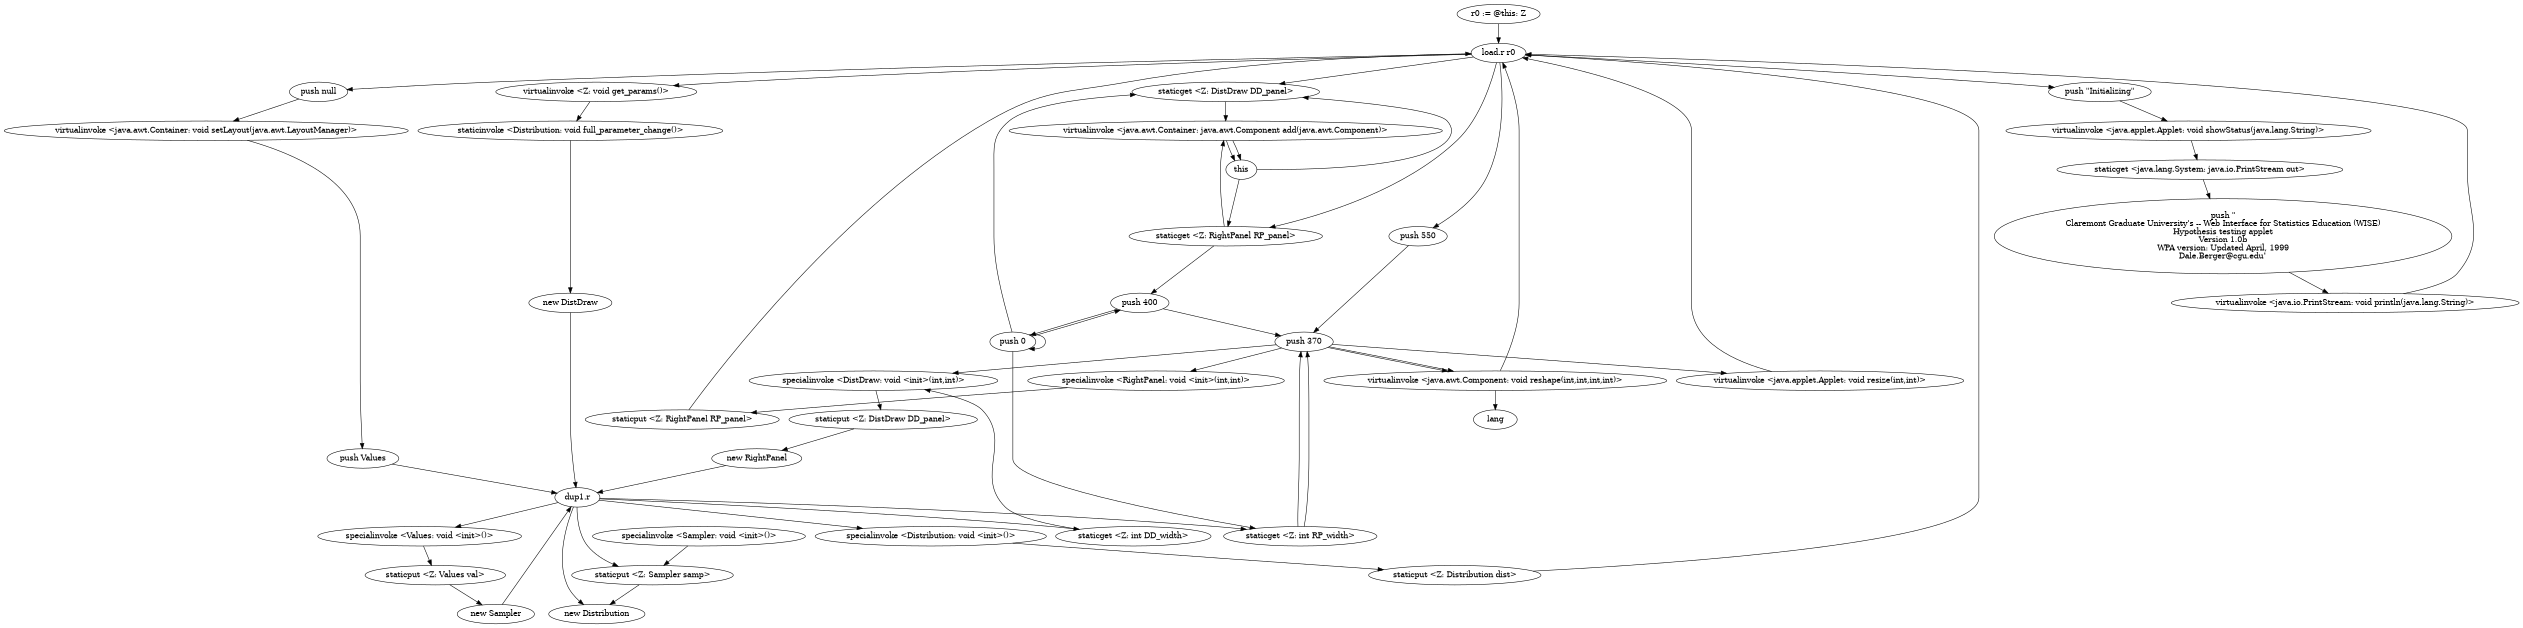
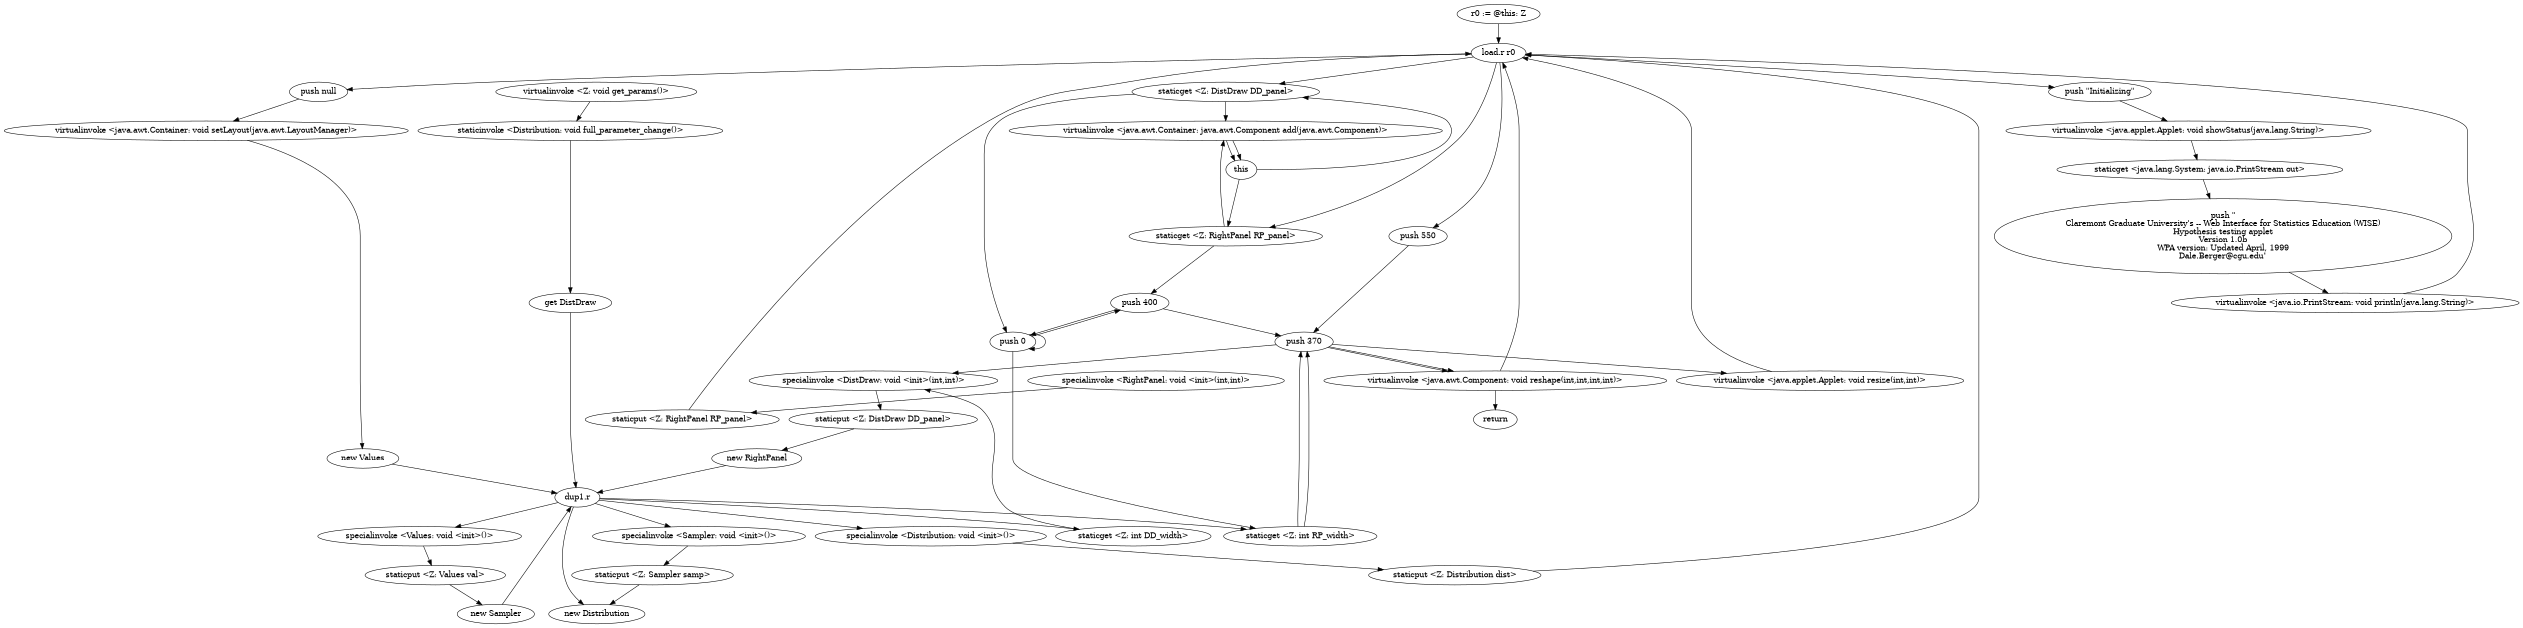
  digraph {
    "r0 := @this: Z"
    "load.r r0"
    "push 550"
    "push null"
    "virtualinvoke <Z: void get_params()>"
    "push \"Initializing\""
    "staticget <Z: DistDraw DD_panel>"
    "staticget <Z: RightPanel RP_panel>"
    "push 370"
    "virtualinvoke <java.awt.Container: void setLayout(java.awt.LayoutManager)>"
    "staticinvoke <Distribution: void full_parameter_change()>"
    "virtualinvoke <java.applet.Applet: void showStatus(java.lang.String)>"
    "virtualinvoke <java.awt.Container: java.awt.Component add(java.awt.Component)>"
    "push 0"
    "push 400"
    "virtualinvoke <java.applet.Applet: void resize(int,int)>"
    "specialinvoke <DistDraw: void <init>(int,int)>"
    "specialinvoke <RightPanel: void <init>(int,int)>"
    "virtualinvoke <java.awt.Component: void reshape(int,int,int,int)>"
    "staticput <Z: DistDraw DD_panel>"
    "staticput <Z: RightPanel RP_panel>"
-   return [label=lang]
-   "new Values" [label="push Values"]
+   return
+   "new Values"
    "dup1.r"
    "specialinvoke <Values: void <init>()>"
    "specialinvoke <Sampler: void <init>()>"
    "specialinvoke <Distribution: void <init>()>"
    "staticget <Z: int DD_width>"
    "staticget <Z: int RP_width>"
    "new Distribution"
    "staticput <Z: Values val>"
    "staticput <Z: Sampler samp>"
    "staticput <Z: Distribution dist>"
    "new Sampler"
-   "new DistDraw"
+   "new DistDraw" [label="get DistDraw"]
    "new RightPanel"
    "staticget <java.lang.System: java.io.PrintStream out>"
    "push \"\nClaremont Graduate University\'s -- Web Interface for Statistics Education (WISE)\nHypothesis testing applet\nVersion 1.0b\nWPA version: Updated April, 1999\nDale.Berger@cgu.edu\""
    "virtualinvoke <java.io.PrintStream: void println(java.lang.String)>"
    n40 [label=this]
    "r0 := @this: Z" -> "load.r r0"
    "load.r r0" -> "push 550"
    "load.r r0" -> "push null"
-   "load.r r0" -> "virtualinvoke <Z: void get_params()>"
    "load.r r0" -> "push \"Initializing\""
    "load.r r0" -> "staticget <Z: DistDraw DD_panel>"
    "load.r r0" -> "staticget <Z: RightPanel RP_panel>"
    "push 550" -> "push 370"
    "push null" -> "virtualinvoke <java.awt.Container: void setLayout(java.awt.LayoutManager)>"
    "virtualinvoke <Z: void get_params()>" -> "staticinvoke <Distribution: void full_parameter_change()>"
    "push \"Initializing\"" -> "virtualinvoke <java.applet.Applet: void showStatus(java.lang.String)>"
    "staticget <Z: DistDraw DD_panel>" -> "virtualinvoke <java.awt.Container: java.awt.Component add(java.awt.Component)>"
-   "push 0" -> "staticget <Z: DistDraw DD_panel>"
+   "staticget <Z: DistDraw DD_panel>" -> "push 0"
    "staticget <Z: RightPanel RP_panel>" -> "virtualinvoke <java.awt.Container: java.awt.Component add(java.awt.Component)>"
    "staticget <Z: RightPanel RP_panel>" -> "push 400"
    "push 370" -> "virtualinvoke <java.applet.Applet: void resize(int,int)>"
    "push 370" -> "specialinvoke <DistDraw: void <init>(int,int)>"
-   "push 370" -> "specialinvoke <RightPanel: void <init>(int,int)>"
    "push 370" -> "virtualinvoke <java.awt.Component: void reshape(int,int,int,int)>"
    "push 370" -> "virtualinvoke <java.awt.Component: void reshape(int,int,int,int)>"
    "virtualinvoke <java.awt.Container: void setLayout(java.awt.LayoutManager)>" -> "new Values"
    "staticinvoke <Distribution: void full_parameter_change()>" -> "new DistDraw"
    "virtualinvoke <java.applet.Applet: void showStatus(java.lang.String)>" -> "staticget <java.lang.System: java.io.PrintStream out>"
    "virtualinvoke <java.awt.Container: java.awt.Component add(java.awt.Component)>" -> n40
    "virtualinvoke <java.awt.Container: java.awt.Component add(java.awt.Component)>" -> n40
    "push 0" -> "push 0"
    "push 0" -> "push 400"
    "push 0" -> "staticget <Z: int RP_width>"
    "push 400" -> "push 370"
    "push 400" -> "push 0"
    "virtualinvoke <java.applet.Applet: void resize(int,int)>" -> "load.r r0"
    "specialinvoke <DistDraw: void <init>(int,int)>" -> "staticput <Z: DistDraw DD_panel>"
    "specialinvoke <RightPanel: void <init>(int,int)>" -> "staticput <Z: RightPanel RP_panel>"
    "virtualinvoke <java.awt.Component: void reshape(int,int,int,int)>" -> "load.r r0"
    "virtualinvoke <java.awt.Component: void reshape(int,int,int,int)>" -> return
    "staticput <Z: DistDraw DD_panel>" -> "new RightPanel"
    "staticput <Z: RightPanel RP_panel>" -> "load.r r0"
    "new Values" -> "dup1.r"
    "dup1.r" -> "specialinvoke <Values: void <init>()>"
-   "dup1.r" -> "staticput <Z: Sampler samp>"
+   "dup1.r" -> "specialinvoke <Sampler: void <init>()>"
    "dup1.r" -> "specialinvoke <Distribution: void <init>()>"
    "dup1.r" -> "staticget <Z: int DD_width>"
    "dup1.r" -> "staticget <Z: int RP_width>"
    "dup1.r" -> "new Distribution"
    "specialinvoke <Values: void <init>()>" -> "staticput <Z: Values val>"
    "specialinvoke <Sampler: void <init>()>" -> "staticput <Z: Sampler samp>"
    "specialinvoke <Distribution: void <init>()>" -> "staticput <Z: Distribution dist>"
    "staticget <Z: int DD_width>" -> "specialinvoke <DistDraw: void <init>(int,int)>"
    "staticget <Z: int RP_width>" -> "push 370"
    "staticget <Z: int RP_width>" -> "push 370"
    "staticput <Z: Values val>" -> "new Sampler"
    "staticput <Z: Sampler samp>" -> "new Distribution"
    "staticput <Z: Distribution dist>" -> "load.r r0"
    "new Sampler" -> "dup1.r"
    "new DistDraw" -> "dup1.r"
    "new RightPanel" -> "dup1.r"
    "staticget <java.lang.System: java.io.PrintStream out>" -> "push \"\nClaremont Graduate University\'s -- Web Interface for Statistics Education (WISE)\nHypothesis testing applet\nVersion 1.0b\nWPA version: Updated April, 1999\nDale.Berger@cgu.edu\""
    "push \"\nClaremont Graduate University\'s -- Web Interface for Statistics Education (WISE)\nHypothesis testing applet\nVersion 1.0b\nWPA version: Updated April, 1999\nDale.Berger@cgu.edu\"" -> "virtualinvoke <java.io.PrintStream: void println(java.lang.String)>"
    "virtualinvoke <java.io.PrintStream: void println(java.lang.String)>" -> "load.r r0"
    n40 -> "staticget <Z: DistDraw DD_panel>"
    n40 -> "staticget <Z: RightPanel RP_panel>"
  }
